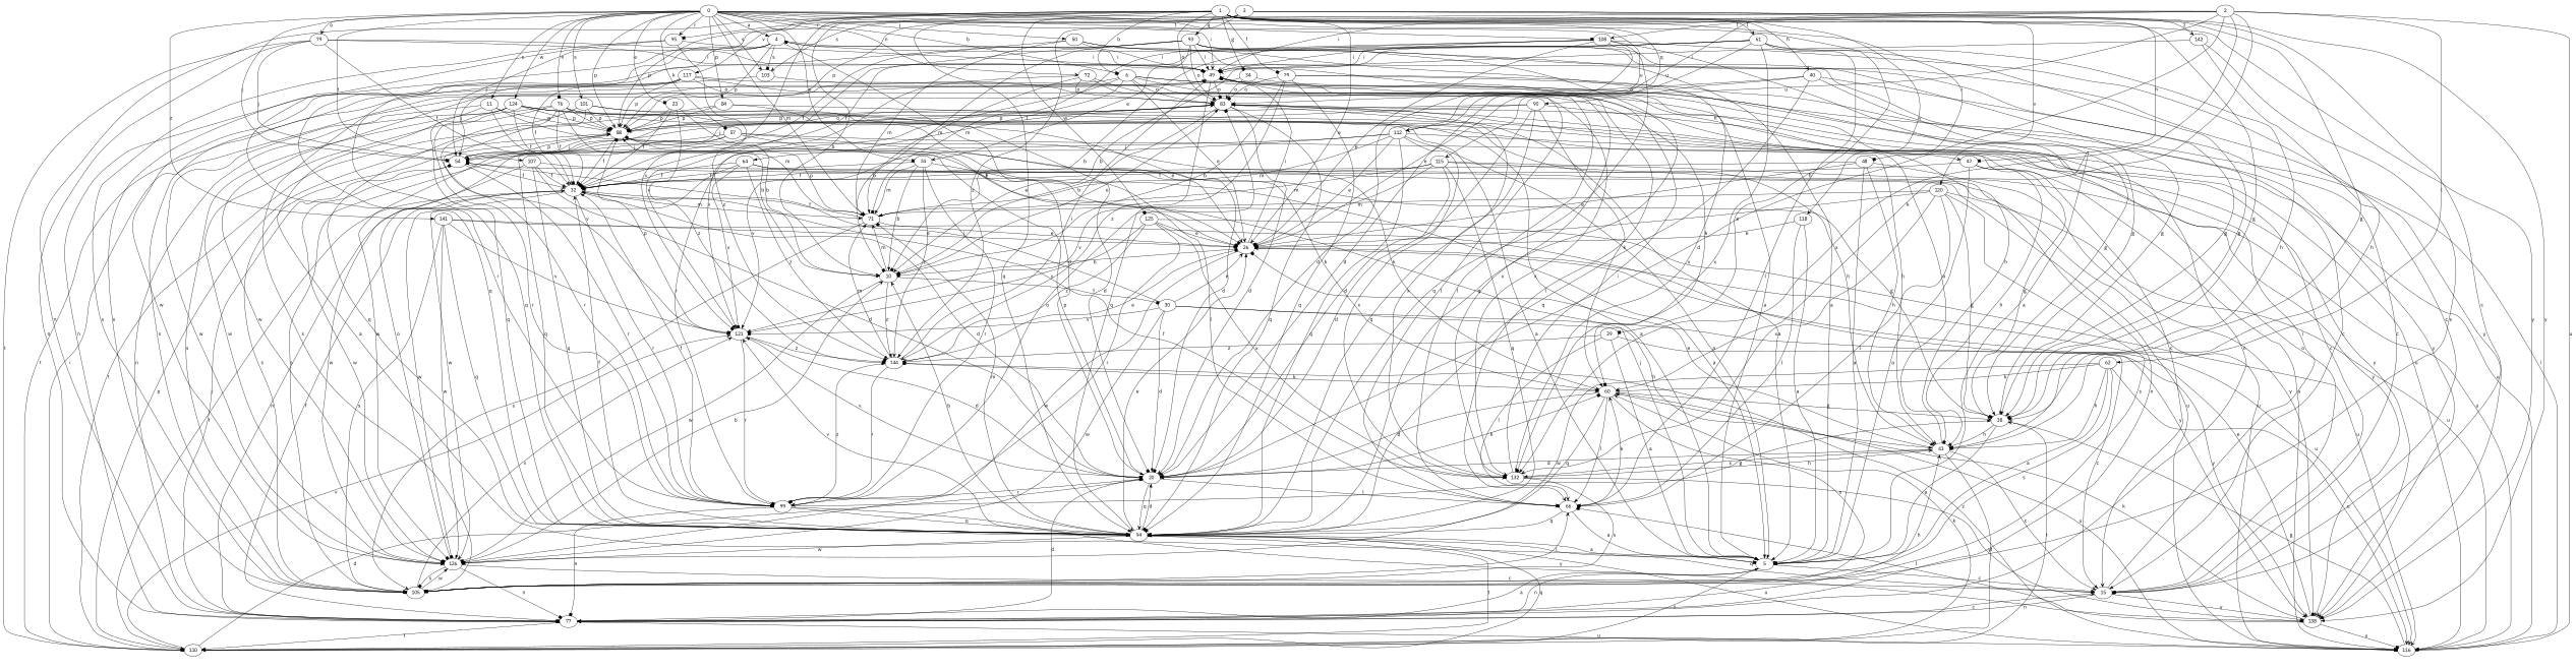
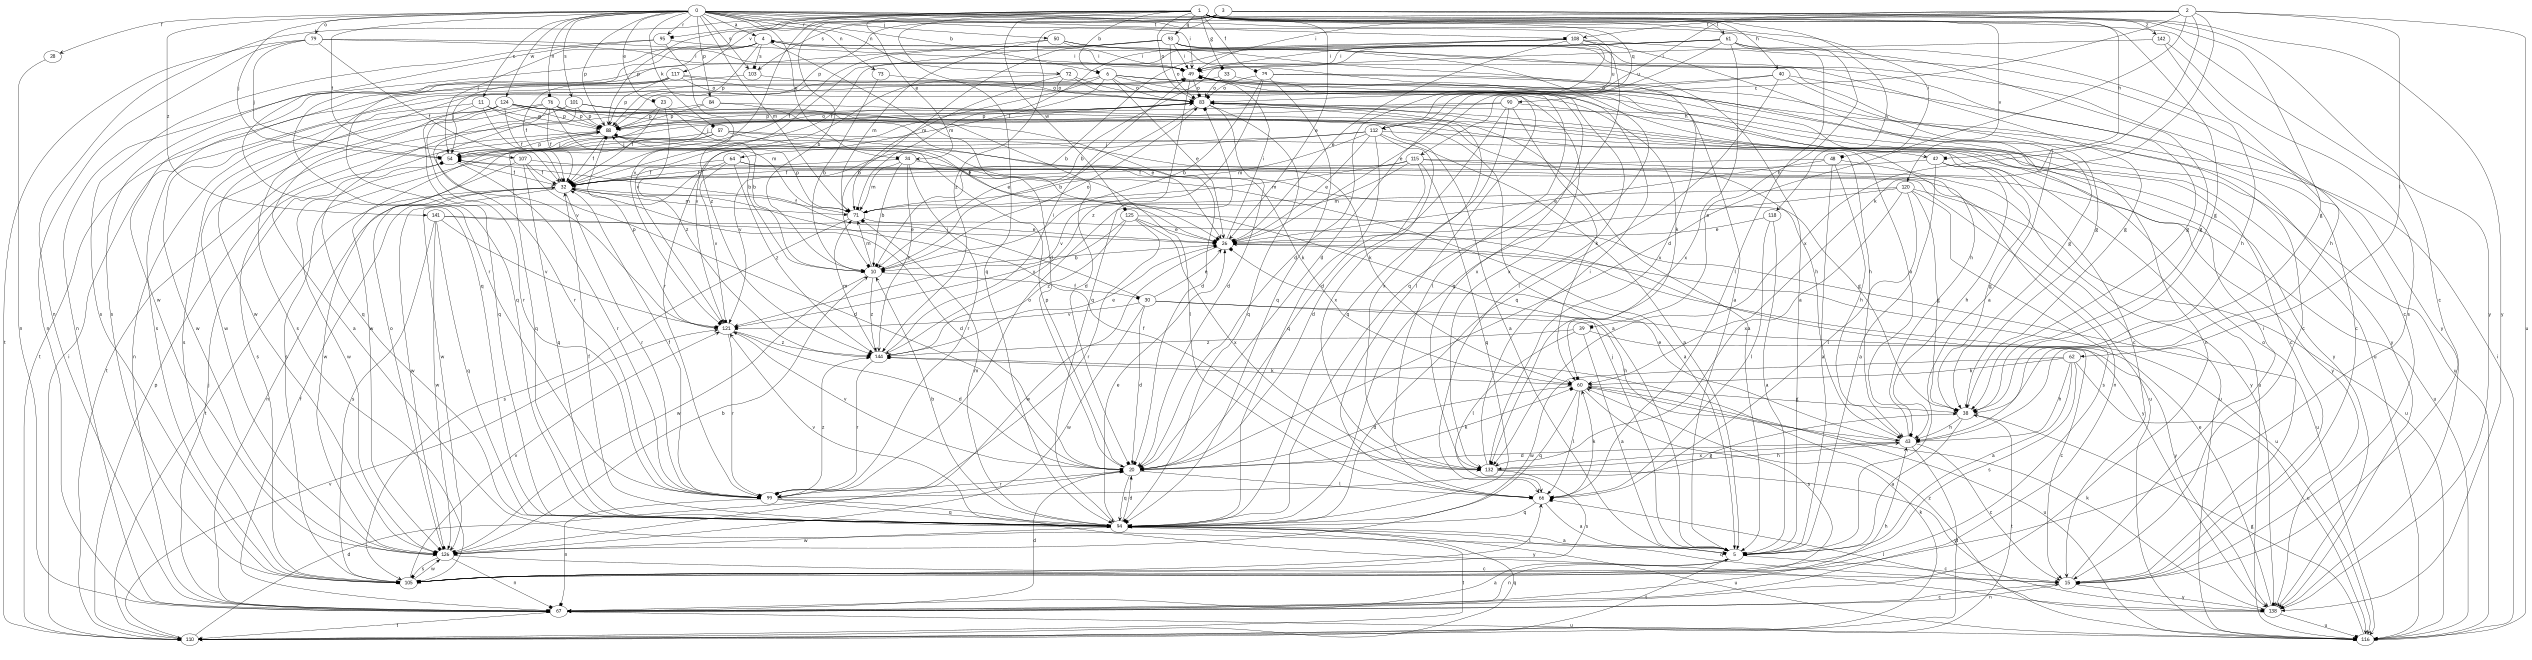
  strict digraph {
    fontname="IBM Plex Sans"
    node [fontname="IBM Plex Sans"]
    edge [arrowhead=vee fontname="IBM Plex Sans"]
    0
    4
    6
    11
    23
    24
+   28
    39
    48
    49
    50
    54
    57
    71
    72
+   73
    76
    79
    84
    88
    95
    101
    103
    107
    108
    112
    124
    138
    141
    38
    20
    99
    105
    126
    26
    42
    83
    94
    116
    43
    64
    10
    5
    144
    32
-   77
+   77 [label=67]
    15
    66
    110
    132
    60
    121
    1
    29
-   34
+   34 [label=33]
    40
    61
    90
    93
    117
    118
    120
    125
    142
    30
    2
    62
    115
    3
    0 -> 4 [arrowhead=normal label=a]
    0 -> 6 [label=b]
    0 -> 11 [arrowhead=normal label=c]
    0 -> 23 [arrowhead=box label=e]
    0 -> 24 [arrowhead=box label=e]
+   0 -> 28 [label=f]
    0 -> 39 [arrowhead=box label=h]
    0 -> 48 [arrowhead=box label=i]
    0 -> 49 [label=i]
    0 -> 50 [arrowhead=normal label=j]
    0 -> 54 [arrowhead=box label=j]
    0 -> 57 [arrowhead=box label=k]
    0 -> 71 [label=m]
    0 -> 72 [label=n]
+   0 -> 73 [label=n]
    0 -> 76 [arrowhead=box label=n]
    0 -> 79 [label=o]
    0 -> 84 [arrowhead=normal label=p]
    0 -> 88 [label=p]
    0 -> 95 [label=r]
    0 -> 101 [label=s]
    0 -> 103 [label=s]
    0 -> 107 [arrowhead=normal label=t]
    0 -> 108 [arrowhead=box label=t]
    0 -> 112 [label=u]
    0 -> 124 [arrowhead=normal label=w]
    0 -> 138 [arrowhead=normal label=y]
    0 -> 141 [arrowhead=normal label=z]
    4 -> 49 [arrowhead=normal label=i]
    4 -> 88 [arrowhead=normal label=p]
    4 -> 103 [arrowhead=box label=s]
    4 -> 38 [label=g]
    4 -> 20 [arrowhead=normal label=d]
    4 -> 99 [arrowhead=normal label=r]
    4 -> 105 [arrowhead=normal label=s]
    4 -> 126 [arrowhead=box label=w]
    6 -> 99 [label=r]
    6 -> 26 [label=e]
    6 -> 42 [label=h]
    6 -> 83 [label=o]
    6 -> 94 [arrowhead=normal label=q]
    6 -> 116 [arrowhead=normal label=u]
    6 -> 43 [arrowhead=box label=h]
    6 -> 64 [arrowhead=normal label=l]
    11 -> 88 [arrowhead=normal label=p]
    11 -> 126 [label=w]
    11 -> 26 [arrowhead=box label=e]
    11 -> 10 [label=b]
    11 -> 5 [arrowhead=normal label=a]
    23 -> 88 [arrowhead=box label=p]
    23 -> 10 [label=b]
    23 -> 144 [label=z]
    23 -> 32 [arrowhead=box label=f]
    24 -> 71 [arrowhead=normal label=m]
    24 -> 99 [arrowhead=box label=r]
    24 -> 10 [arrowhead=normal label=b]
    24 -> 5 [arrowhead=normal label=a]
    24 -> 144 [label=z]
    24 -> 32 [arrowhead=box label=f]
+   28 -> 77 [arrowhead=normal label=n]
    39 -> 5 [label=a]
    39 -> 144 [label=z]
    39 -> 15 [arrowhead=normal label=c]
    39 -> 66 [label=l]
    48 -> 138 [arrowhead=box label=y]
    48 -> 26 [arrowhead=normal label=e]
    48 -> 43 [label=h]
    48 -> 5 [label=a]
    48 -> 32 [label=f]
    49 -> 83 [arrowhead=box label=o]
    49 -> 94 [label=q]
    49 -> 66 [label=l]
    49 -> 110 [arrowhead=normal label=t]
    50 -> 49 [arrowhead=box label=i]
    50 -> 71 [arrowhead=box label=m]
    50 -> 5 [arrowhead=normal label=a]
    50 -> 77 [arrowhead=box label=n]
    50 -> 132 [arrowhead=normal label=x]
    54 -> 88 [label=p]
    54 -> 99 [arrowhead=normal label=r]
    54 -> 126 [arrowhead=box label=w]
    54 -> 32 [label=f]
    57 -> 54 [arrowhead=box label=j]
    57 -> 105 [label=s]
    57 -> 94 [label=q]
    57 -> 116 [arrowhead=normal label=u]
    57 -> 66 [label=l]
    57 -> 60 [arrowhead=box label=k]
    71 -> 88 [arrowhead=normal label=p]
    71 -> 105 [label=s]
    71 -> 26 [arrowhead=normal label=e]
    71 -> 32 [arrowhead=normal label=f]
    72 -> 83 [arrowhead=box label=o]
    72 -> 10 [arrowhead=box label=b]
    72 -> 66 [arrowhead=box label=l]
    72 -> 132 [arrowhead=box label=x]
    72 -> 121 [arrowhead=normal label=v]
+   73 -> 83 [label=o]
+   73 -> 10 [arrowhead=box label=b]
    76 -> 71 [arrowhead=normal label=m]
    76 -> 88 [arrowhead=normal label=p]
    76 -> 99 [arrowhead=box label=r]
    76 -> 126 [label=w]
    76 -> 26 [label=e]
    76 -> 5 [arrowhead=normal label=a]
    76 -> 32 [arrowhead=normal label=f]
    76 -> 121 [arrowhead=normal label=v]
    79 -> 49 [arrowhead=normal label=i]
    79 -> 54 [arrowhead=normal label=j]
    79 -> 38 [label=g]
    79 -> 32 [label=f]
    79 -> 77 [label=n]
    79 -> 110 [arrowhead=normal label=t]
    84 -> 88 [arrowhead=box label=p]
    84 -> 138 [label=y]
    84 -> 20 [arrowhead=box label=d]
    84 -> 110 [arrowhead=box label=t]
    88 -> 54 [arrowhead=normal label=j]
    88 -> 105 [label=s]
    88 -> 26 [arrowhead=box label=e]
    88 -> 83 [label=o]
    88 -> 32 [arrowhead=box label=f]
    88 -> 60 [label=k]
    95 -> 49 [arrowhead=normal label=i]
    95 -> 105 [arrowhead=normal label=s]
    95 -> 94 [label=q]
    95 -> 144 [arrowhead=box label=z]
    101 -> 88 [arrowhead=box label=p]
    101 -> 99 [label=r]
    101 -> 94 [arrowhead=normal label=q]
    101 -> 43 [arrowhead=normal label=h]
    101 -> 5 [arrowhead=normal label=a]
    103 -> 105 [arrowhead=box label=s]
    103 -> 66 [arrowhead=normal label=l]
    107 -> 20 [arrowhead=box label=d]
    107 -> 126 [arrowhead=normal label=w]
    107 -> 94 [arrowhead=normal label=q]
    107 -> 116 [arrowhead=normal label=u]
    107 -> 32 [arrowhead=normal label=f]
    108 -> 49 [label=i]
    108 -> 71 [arrowhead=box label=m]
    108 -> 20 [label=d]
    108 -> 26 [arrowhead=box label=e]
    108 -> 94 [label=q]
    108 -> 10 [arrowhead=box label=b]
    108 -> 5 [arrowhead=box label=a]
    108 -> 15 [arrowhead=normal label=c]
    112 -> 54 [arrowhead=box label=j]
    112 -> 71 [arrowhead=normal label=m]
    112 -> 138 [label=y]
    112 -> 26 [label=e]
    112 -> 94 [label=q]
    112 -> 5 [arrowhead=normal label=a]
    112 -> 132 [label=x]
    112 -> 121 [arrowhead=normal label=v]
    124 -> 88 [arrowhead=normal label=p]
    124 -> 20 [arrowhead=box label=d]
    124 -> 105 [arrowhead=normal label=s]
    124 -> 94 [arrowhead=box label=q]
    124 -> 43 [label=h]
    124 -> 32 [label=f]
    124 -> 77 [arrowhead=normal label=n]
    124 -> 15 [label=c]
    138 -> 26 [label=e]
    138 -> 116 [arrowhead=box label=u]
    138 -> 66 [arrowhead=box label=l]
    138 -> 60 [arrowhead=normal label=k]
    141 -> 138 [label=y]
    141 -> 105 [arrowhead=box label=s]
    141 -> 126 [arrowhead=normal label=w]
    141 -> 26 [arrowhead=box label=e]
    141 -> 94 [label=q]
    141 -> 121 [arrowhead=box label=v]
    38 -> 43 [label=h]
    38 -> 5 [label=a]
    38 -> 110 [label=t]
    20 -> 88 [arrowhead=box label=p]
    20 -> 99 [label=r]
    20 -> 94 [label=q]
    20 -> 66 [label=l]
    20 -> 60 [arrowhead=box label=k]
    20 -> 121 [arrowhead=normal label=v]
    99 -> 138 [arrowhead=normal label=y]
    99 -> 38 [arrowhead=normal label=g]
    99 -> 83 [arrowhead=box label=o]
    99 -> 94 [arrowhead=normal label=q]
    99 -> 144 [arrowhead=normal label=z]
    99 -> 32 [arrowhead=normal label=f]
    99 -> 77 [arrowhead=box label=n]
    105 -> 126 [arrowhead=normal label=w]
    105 -> 66 [label=l]
    105 -> 121 [label=v]
    126 -> 105 [arrowhead=box label=s]
    126 -> 83 [label=o]
    126 -> 10 [label=b]
    126 -> 77 [arrowhead=box label=n]
    126 -> 15 [arrowhead=normal label=c]
    26 -> 49 [label=i]
    26 -> 126 [arrowhead=normal label=w]
    26 -> 116 [label=u]
    26 -> 10 [arrowhead=box label=b]
    42 -> 38 [arrowhead=normal label=g]
    42 -> 43 [arrowhead=normal label=h]
    42 -> 5 [arrowhead=normal label=a]
    42 -> 32 [arrowhead=normal label=f]
    83 -> 88 [arrowhead=normal label=p]
    83 -> 20 [label=d]
    83 -> 126 [arrowhead=box label=w]
    83 -> 94 [arrowhead=box label=q]
    83 -> 116 [arrowhead=box label=u]
    83 -> 10 [arrowhead=normal label=b]
    83 -> 5 [arrowhead=normal label=a]
    83 -> 132 [arrowhead=box label=x]
    94 -> 71 [arrowhead=box label=m]
    94 -> 20 [arrowhead=normal label=d]
    94 -> 126 [label=w]
    94 -> 26 [arrowhead=normal label=e]
    94 -> 116 [arrowhead=box label=u]
    94 -> 10 [label=b]
    94 -> 5 [label=a]
    94 -> 32 [label=f]
    94 -> 110 [arrowhead=normal label=t]
    94 -> 121 [label=v]
    116 -> 49 [arrowhead=box label=i]
    116 -> 38 [label=g]
    116 -> 144 [arrowhead=box label=z]
    43 -> 20 [label=d]
    43 -> 26 [arrowhead=box label=e]
    43 -> 83 [label=o]
    43 -> 15 [label=c]
    43 -> 110 [arrowhead=normal label=t]
    43 -> 132 [arrowhead=normal label=x]
    64 -> 38 [arrowhead=normal label=g]
    64 -> 126 [label=w]
    64 -> 116 [arrowhead=box label=u]
    64 -> 144 [arrowhead=normal label=z]
    64 -> 32 [label=f]
    64 -> 121 [arrowhead=box label=v]
    10 -> 71 [label=m]
    10 -> 126 [arrowhead=box label=w]
    10 -> 83 [arrowhead=normal label=o]
    10 -> 144 [arrowhead=normal label=z]
    10 -> 30 [arrowhead=box label=f]
    5 -> 4 [arrowhead=box label=a]
    5 -> 54 [arrowhead=box label=j]
    5 -> 77 [label=n]
    5 -> 15 [label=c]
    5 -> 110 [label=t]
    144 -> 49 [arrowhead=normal label=i]
    144 -> 71 [arrowhead=normal label=m]
    144 -> 99 [label=r]
    144 -> 26 [arrowhead=box label=e]
    144 -> 60 [label=k]
    32 -> 71 [arrowhead=normal label=m]
    32 -> 20 [label=d]
    32 -> 99 [arrowhead=box label=r]
    32 -> 126 [arrowhead=box label=w]
    32 -> 77 [arrowhead=box label=n]
    32 -> 110 [arrowhead=normal label=t]
    77 -> 54 [arrowhead=box label=j]
    77 -> 20 [arrowhead=box label=d]
    77 -> 116 [arrowhead=normal label=u]
    77 -> 43 [label=h]
    77 -> 5 [arrowhead=normal label=a]
    77 -> 32 [label=f]
    77 -> 15 [label=c]
    77 -> 110 [label=t]
    15 -> 49 [arrowhead=box label=i]
    15 -> 138 [label=y]
    15 -> 83 [arrowhead=normal label=o]
    15 -> 94 [arrowhead=normal label=q]
    15 -> 77 [label=n]
    66 -> 94 [arrowhead=normal label=q]
    66 -> 5 [arrowhead=box label=a]
    66 -> 60 [label=k]
    110 -> 49 [arrowhead=normal label=i]
    110 -> 88 [label=p]
    110 -> 20 [arrowhead=normal label=d]
    110 -> 94 [arrowhead=normal label=q]
    110 -> 60 [label=k]
    110 -> 121 [label=v]
    132 -> 49 [label=i]
    132 -> 138 [arrowhead=box label=y]
    132 -> 105 [arrowhead=normal label=s]
    132 -> 43 [label=h]
    132 -> 32 [label=f]
    60 -> 38 [label=g]
    60 -> 20 [label=d]
    60 -> 105 [arrowhead=box label=s]
    60 -> 94 [arrowhead=box label=q]
    60 -> 116 [label=u]
    60 -> 66 [arrowhead=normal label=l]
    121 -> 88 [arrowhead=box label=p]
    121 -> 20 [arrowhead=box label=d]
    121 -> 99 [arrowhead=box label=r]
    121 -> 144 [arrowhead=box label=z]
    1 -> 6 [arrowhead=box label=b]
-   93 -> 24 [label=e]
+   1 -> 24 [label=e]
    1 -> 88 [label=p]
    1 -> 38 [arrowhead=box label=g]
    1 -> 26 [label=e]
    1 -> 42 [arrowhead=box label=h]
    1 -> 83 [label=o]
    1 -> 94 [arrowhead=normal label=q]
    1 -> 10 [arrowhead=normal label=b]
    1 -> 77 [arrowhead=normal label=n]
    1 -> 121 [arrowhead=box label=v]
    1 -> 29 [arrowhead=box label=f]
    1 -> 34 [arrowhead=box label=g]
    1 -> 40 [label=h]
    1 -> 61 [label=l]
    1 -> 90 [arrowhead=normal label=q]
    1 -> 93 [arrowhead=normal label=q]
    1 -> 117 [arrowhead=normal label=v]
    1 -> 118 [label=v]
    1 -> 120 [arrowhead=normal label=v]
    1 -> 125 [arrowhead=box label=w]
    1 -> 142 [label=z]
    29 -> 83 [arrowhead=box label=o]
    29 -> 94 [arrowhead=box label=q]
    29 -> 10 [arrowhead=normal label=b]
    29 -> 144 [label=z]
    29 -> 77 [label=n]
    29 -> 15 [arrowhead=normal label=c]
    34 -> 138 [label=y]
    34 -> 126 [arrowhead=normal label=w]
    34 -> 83 [label=o]
    40 -> 38 [arrowhead=normal label=g]
    40 -> 26 [arrowhead=box label=e]
    40 -> 83 [arrowhead=normal label=o]
    40 -> 94 [label=q]
    40 -> 15 [arrowhead=box label=c]
    61 -> 49 [arrowhead=box label=i]
    61 -> 38 [label=g]
    61 -> 20 [arrowhead=normal label=d]
    61 -> 43 [arrowhead=normal label=h]
    61 -> 10 [label=b]
    61 -> 32 [arrowhead=box label=f]
    61 -> 66 [label=l]
    61 -> 132 [arrowhead=box label=x]
    90 -> 54 [arrowhead=normal label=j]
    90 -> 88 [label=p]
    90 -> 20 [arrowhead=normal label=d]
    90 -> 94 [label=q]
    90 -> 15 [arrowhead=normal label=c]
    90 -> 60 [arrowhead=normal label=k]
    93 -> 49 [arrowhead=normal label=i]
    93 -> 71 [arrowhead=normal label=m]
    93 -> 138 [arrowhead=normal label=y]
    93 -> 38 [arrowhead=normal label=g]
    93 -> 83 [arrowhead=normal label=o]
    93 -> 94 [label=q]
    93 -> 32 [arrowhead=box label=f]
    93 -> 121 [arrowhead=normal label=v]
    117 -> 54 [arrowhead=normal label=j]
    117 -> 88 [label=p]
    117 -> 105 [arrowhead=box label=s]
    117 -> 83 [label=o]
    117 -> 32 [arrowhead=box label=f]
    117 -> 132 [label=x]
    117 -> 60 [arrowhead=box label=k]
    118 -> 26 [arrowhead=box label=e]
    118 -> 5 [arrowhead=box label=a]
    118 -> 66 [arrowhead=normal label=l]
    120 -> 71 [arrowhead=normal label=m]
    120 -> 38 [arrowhead=box label=g]
    120 -> 105 [arrowhead=normal label=s]
    120 -> 26 [arrowhead=normal label=e]
    120 -> 116 [arrowhead=normal label=u]
    120 -> 66 [arrowhead=box label=l]
    120 -> 132 [label=x]
    125 -> 99 [arrowhead=normal label=r]
    125 -> 26 [arrowhead=box label=e]
    125 -> 116 [label=u]
    125 -> 144 [label=z]
    125 -> 132 [label=x]
    125 -> 121 [label=v]
    142 -> 49 [label=i]
    142 -> 105 [arrowhead=normal label=s]
    142 -> 43 [label=h]
    30 -> 54 [arrowhead=box label=j]
    30 -> 138 [label=y]
    30 -> 20 [arrowhead=normal label=d]
    30 -> 126 [arrowhead=normal label=w]
    30 -> 26 [label=e]
    30 -> 43 [arrowhead=normal label=h]
    30 -> 121 [arrowhead=box label=v]
    2 -> 49 [label=i]
    2 -> 54 [arrowhead=normal label=j]
    2 -> 108 [label=t]
    2 -> 112 [label=u]
    2 -> 20 [label=d]
    2 -> 116 [arrowhead=normal label=u]
    2 -> 132 [arrowhead=normal label=x]
    2 -> 60 [label=k]
    2 -> 62 [arrowhead=normal label=l]
-   2 -> 115 [label=u]
+   2 -> 115 [label=c]
    62 -> 105 [label=s]
    62 -> 126 [arrowhead=box label=w]
    62 -> 116 [label=u]
    62 -> 43 [arrowhead=box label=h]
    62 -> 5 [arrowhead=normal label=a]
    62 -> 60 [label=k]
    115 -> 71 [arrowhead=normal label=m]
    115 -> 20 [arrowhead=box label=d]
    115 -> 94 [arrowhead=normal label=q]
    115 -> 116 [label=u]
    115 -> 32 [arrowhead=normal label=f]
    115 -> 77 [arrowhead=normal label=n]
    115 -> 121 [label=v]
    3 -> 88 [label=p]
    3 -> 95 [arrowhead=box label=r]
    3 -> 103 [label=s]
    3 -> 138 [arrowhead=normal label=y]
    3 -> 38 [label=g]
    3 -> 144 [arrowhead=normal label=z]
    3 -> 15 [arrowhead=normal label=c]
  }
